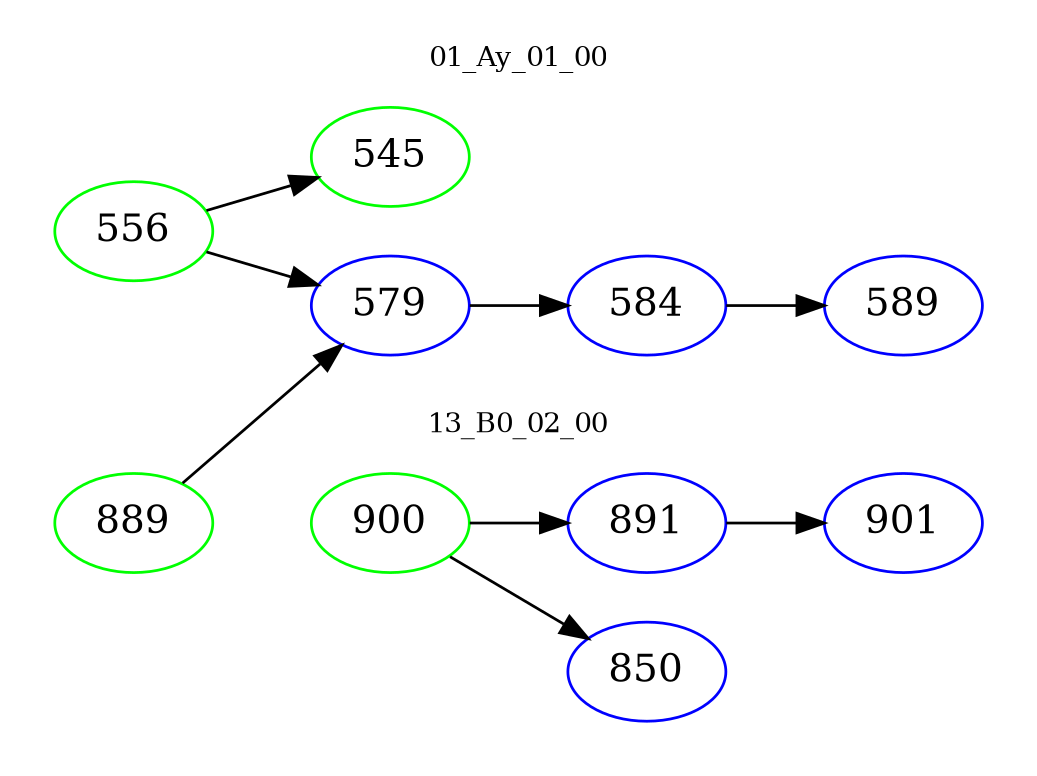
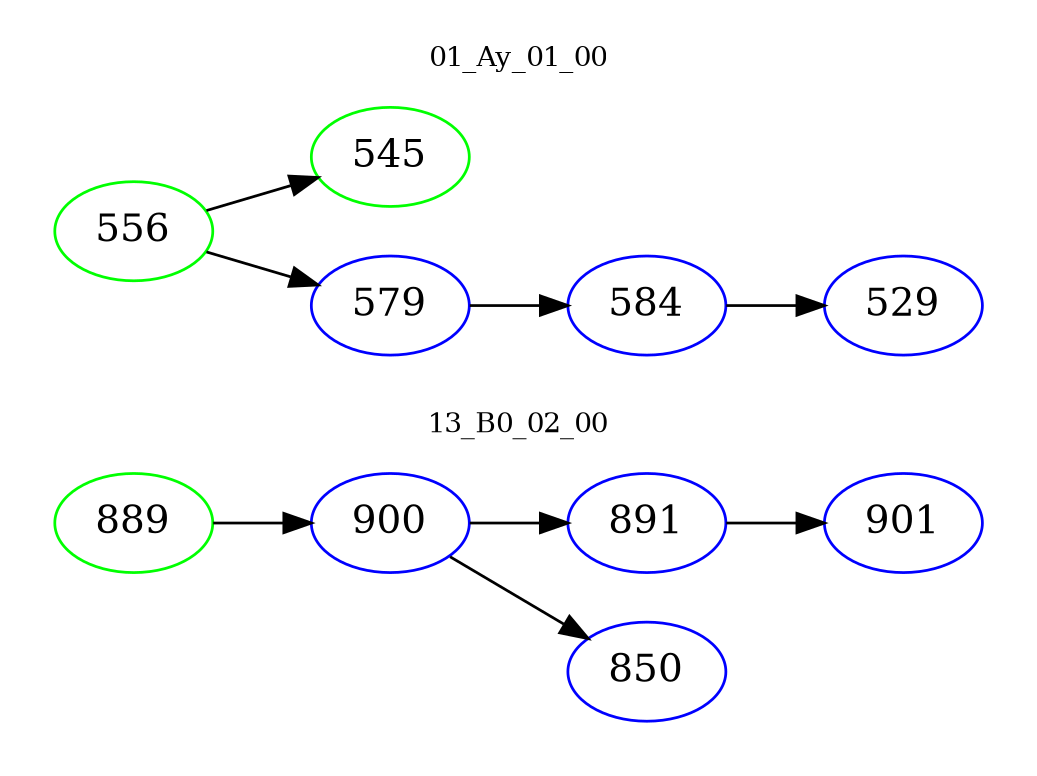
  digraph {
    rankdir=LR
    node [color=blue]
    edge [color=black]
    n1 [color=green label=556]
    n2 [color=green label=545]
    n3 [label=579]
    n4 [label=584]
-   n5 [label=589]
+   n5 [label=529]
    n6 [color=green label=889]
    n7 [label=850]
-   n8 [color=green label=900]
+   n8 [label=900]
    n9 [label=891]
    n10 [label=901]
    subgraph cluster_1 {
      color=white
      fontsize=10
      label="01_Ay_01_00"
      n1
      n2
      n3
      n4
      n5
    }
    subgraph cluster_2 {
      color=white
      fontsize=10
      label="13_B0_02_00"
      n6
      n7
      n8
      n9
      n10
    }
    n1 -> n2
    n1 -> n3
    n3 -> n4
    n4 -> n5
-   n6 -> n3
+   n6 -> n8
    n8 -> n7
    n8 -> n9
    n9 -> n10
  }
